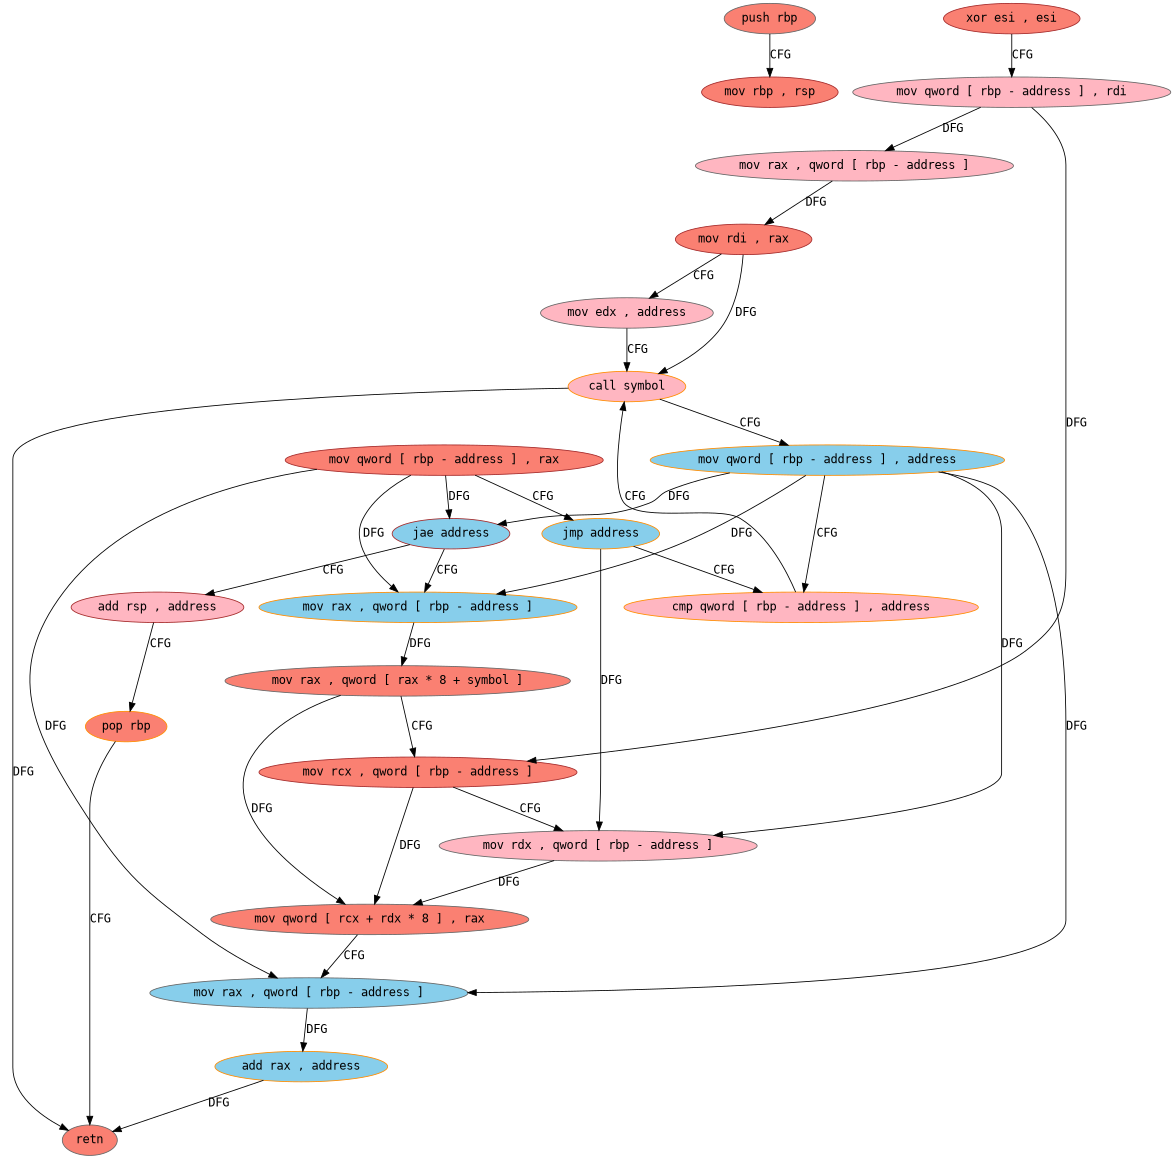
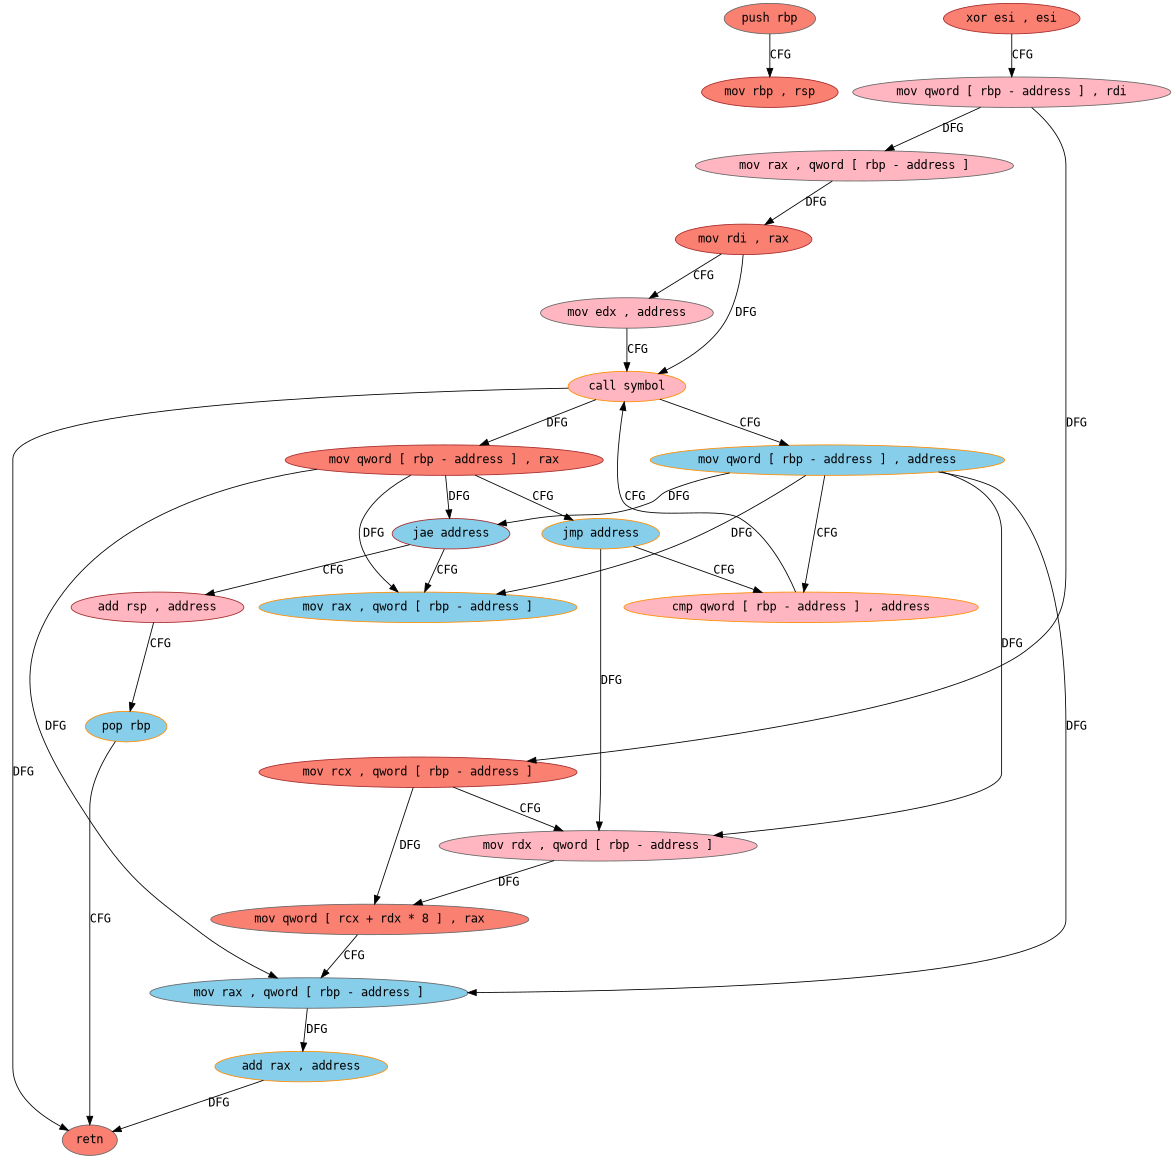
  digraph {
    fontname="DejaVu Sans Mono"
    node [color=gray40 fillcolor=salmon fontname="DejaVu Sans Mono" style=filled]
    edge [fontname="DejaVu Sans Mono"]
    n1 [label="push rbp"]
    n2 [color=brown label="mov rbp , rsp"]
    n3 [color=brown label="xor esi , esi"]
    n4 [fillcolor=lightpink label="mov qword [ rbp - address ] , rdi"]
    n5 [fillcolor=lightpink label="mov rax , qword [ rbp - address ]"]
    n6 [color=brown label="mov rcx , qword [ rbp - address ]"]
    n7 [color=brown label="mov rdi , rax"]
    n8 [fillcolor=lightpink label="mov rdx , qword [ rbp - address ]"]
    n9 [label="mov qword [ rcx + rdx * 8 ] , rax"]
    n10 [fillcolor=lightpink label="mov edx , address"]
    n11 [color=darkorange fillcolor=lightpink label="call symbol"]
    n12 [color=darkorange fillcolor=skyblue label="mov qword [ rbp - address ] , address"]
    n13 [label=retn]
    n14 [color=brown label="mov qword [ rbp - address ] , rax"]
    n15 [color=darkorange fillcolor=lightpink label="cmp qword [ rbp - address ] , address"]
    n16 [color=darkorange fillcolor=skyblue label="mov rax , qword [ rbp - address ]"]
    n17 [fillcolor=skyblue label="mov rax , qword [ rbp - address ]"]
    n18 [color=brown fillcolor=skyblue label="jae address"]
    n19 [color=darkorange fillcolor=skyblue label="jmp address"]
-   n20 [label="mov rax , qword [ rax * 8 + symbol ]"]
    n21 [color=darkorange fillcolor=skyblue label="add rax , address"]
    n22 [color=brown fillcolor=lightpink label="add rsp , address"]
-   n23 [color=darkorange label="pop rbp"]
+   n23 [color=darkorange fillcolor=skyblue label="pop rbp"]
    n1 -> n2 [label=CFG]
    n3 -> n4 [label=CFG]
    n4 -> n5 [label=DFG]
    n4 -> n6 [label=DFG]
    n5 -> n7 [label=DFG]
    n6 -> n8 [label=CFG]
    n6 -> n9 [label=DFG]
    n7 -> n10 [label=CFG]
    n7 -> n11 [label=DFG]
    n8 -> n9 [label=DFG]
    n9 -> n17 [label=CFG]
    n10 -> n11 [label=CFG]
    n11 -> n12 [label=CFG]
    n11 -> n13 [label=DFG]
+   n11 -> n14 [label=DFG]
    n12 -> n8 [label=DFG]
    n12 -> n15 [label=CFG]
    n12 -> n16 [label=DFG]
    n12 -> n17 [label=DFG]
    n12 -> n18 [label=DFG]
    n14 -> n16 [label=DFG]
    n14 -> n17 [label=DFG]
    n14 -> n18 [label=DFG]
    n14 -> n19 [label=CFG]
    n15 -> n11 [label=CFG]
-   n16 -> n20 [label=DFG]
    n17 -> n21 [label=DFG]
    n18 -> n16 [label=CFG]
    n18 -> n22 [label=CFG]
    n19 -> n8 [label=DFG]
    n19 -> n15 [label=CFG]
-   n20 -> n6 [label=CFG]
-   n20 -> n9 [label=DFG]
    n21 -> n13 [label=DFG]
    n22 -> n23 [label=CFG]
    n23 -> n13 [label=CFG]
  }
